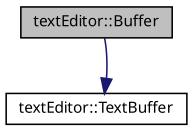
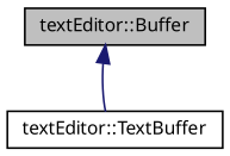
  digraph {
    fontname="Noto Sans"
    node [color=black fontname="Noto Sans" fontsize=10 shape=record style=filled]
    n1 [fillcolor=grey75 fontcolor=black height=0.2 label="textEditor::Buffer" width=0.4]
    n2 [fillcolor=white height=0.2 label="textEditor::TextBuffer" width=0.4]
-   n2 -> n1 [color=midnightblue dir=back fontname="Noto Sans" fontsize=10 labelfontname=Helvetica labelfontsize=10 style=solid]
+   n1 -> n2 [color=midnightblue dir=back fontname="Noto Sans" fontsize=10 labelfontname=Helvetica labelfontsize=10 style=solid]
  }
